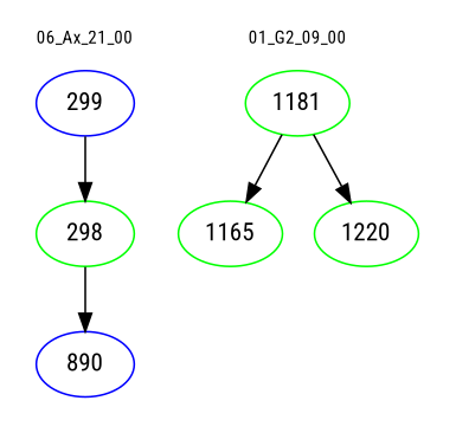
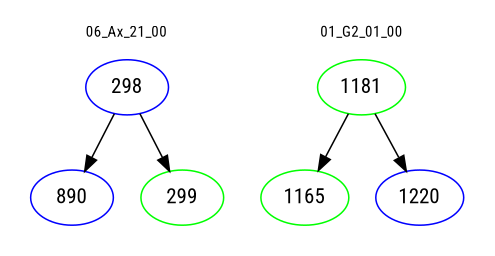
  digraph {
    fontname="Roboto Condensed"
    node [color=green fontname="Roboto Condensed"]
    edge [color=black fontname="Roboto Condensed"]
-   n1 [label=298]
+   n1 [color=blue label=298]
    n2 [color=blue label=890]
-   n3 [color=blue label=299]
+   n3 [label=299]
    n4 [label=1181]
    n5 [label=1165]
-   n6 [label=1220]
+   n6 [color=blue label=1220]
    subgraph cluster_1 {
      color=white
      fontsize=10
      label="06_Ax_21_00"
      n1
      n2
      n3
    }
    subgraph cluster_2 {
      color=white
      fontsize=10
-     label="01_G2_09_00"
+     label="01_G2_01_00"
      n4
      n5
      n6
    }
    n1 -> n2
-   n3 -> n1
+   n1 -> n3
    n4 -> n5
    n4 -> n6
  }
